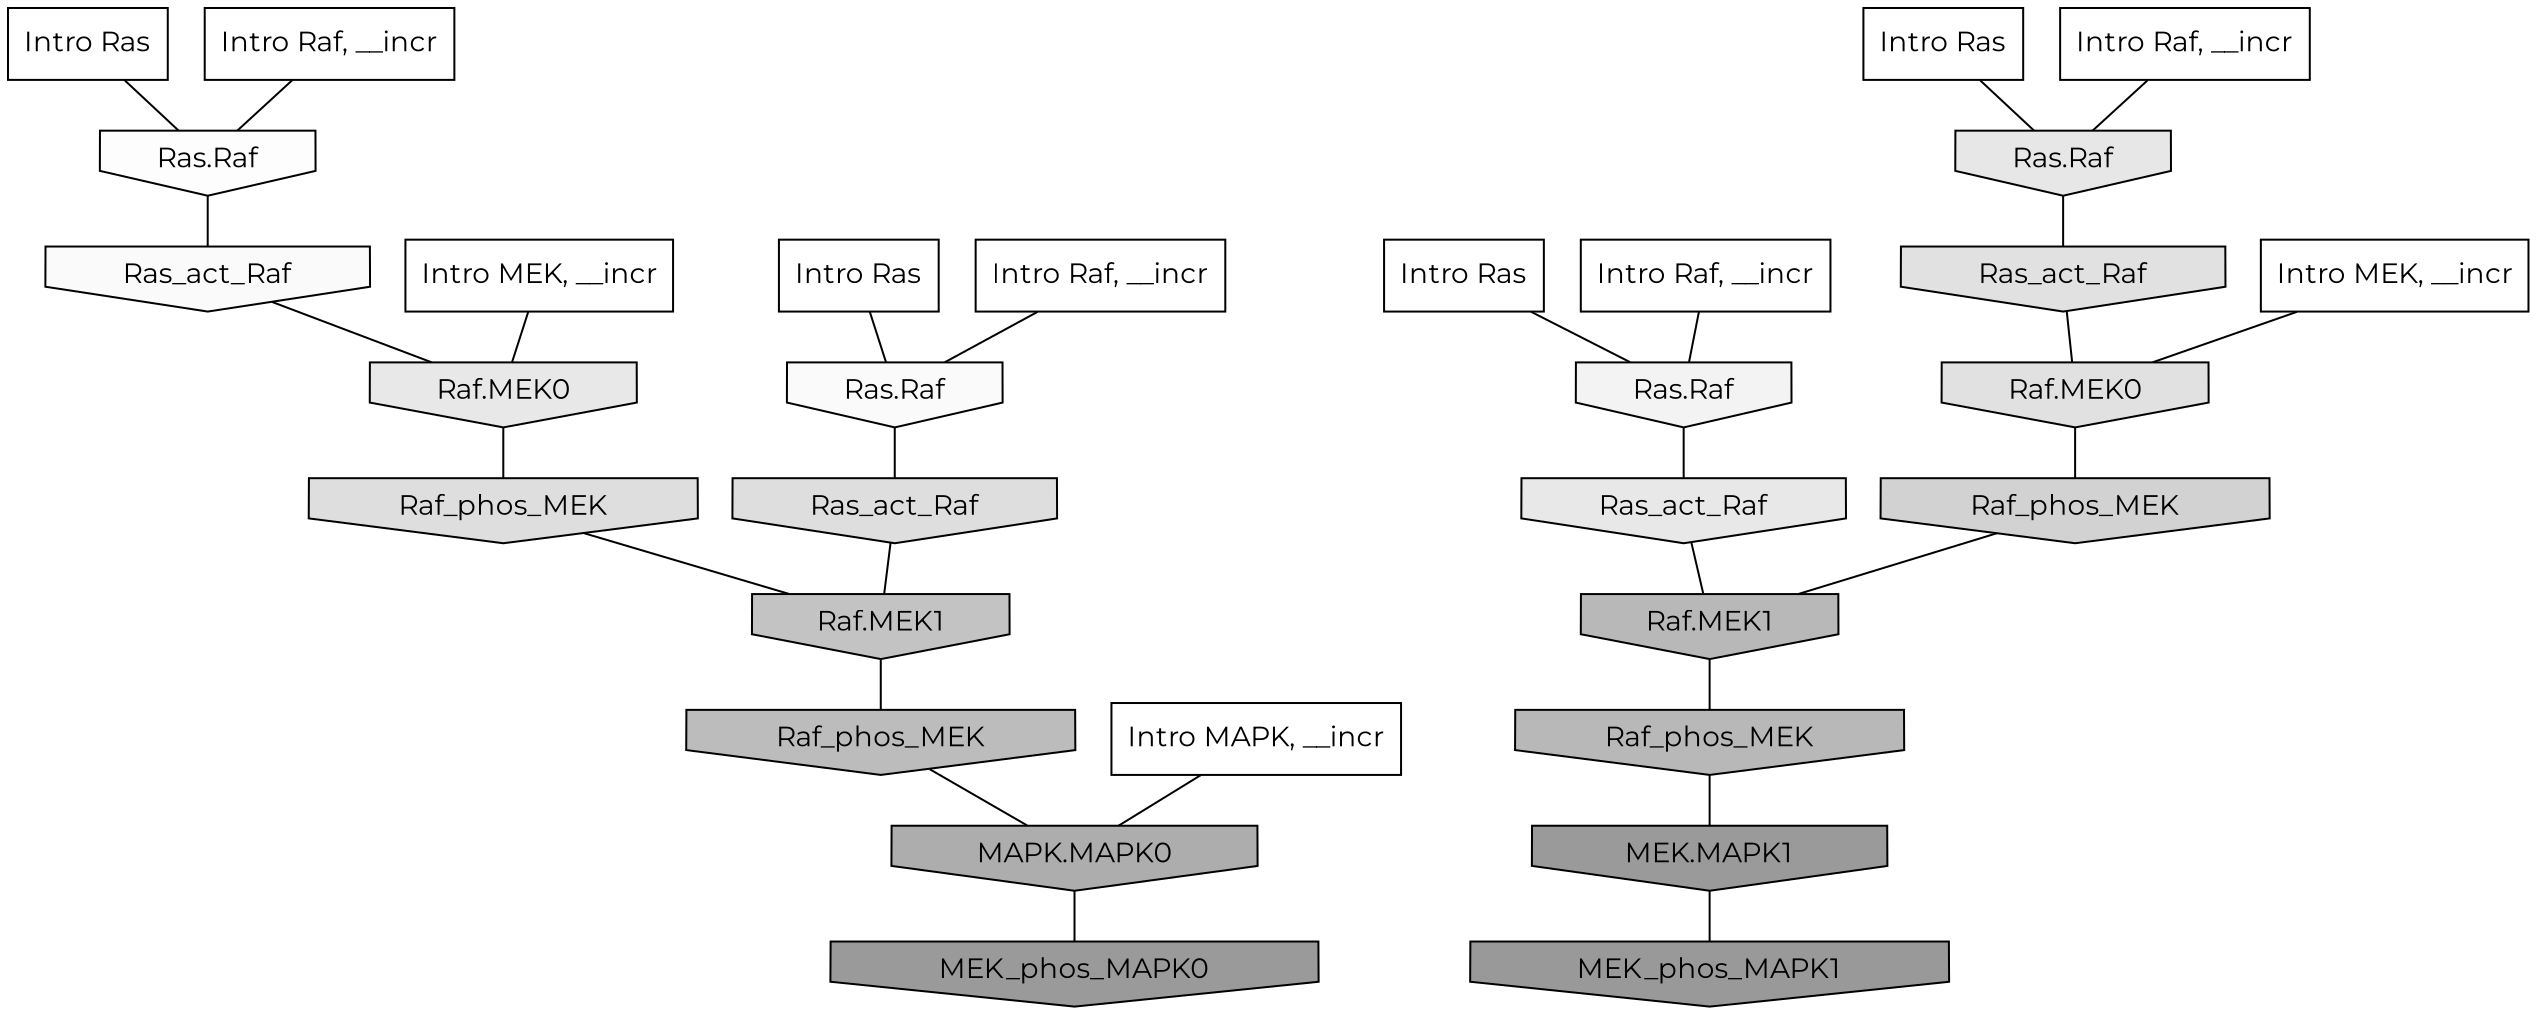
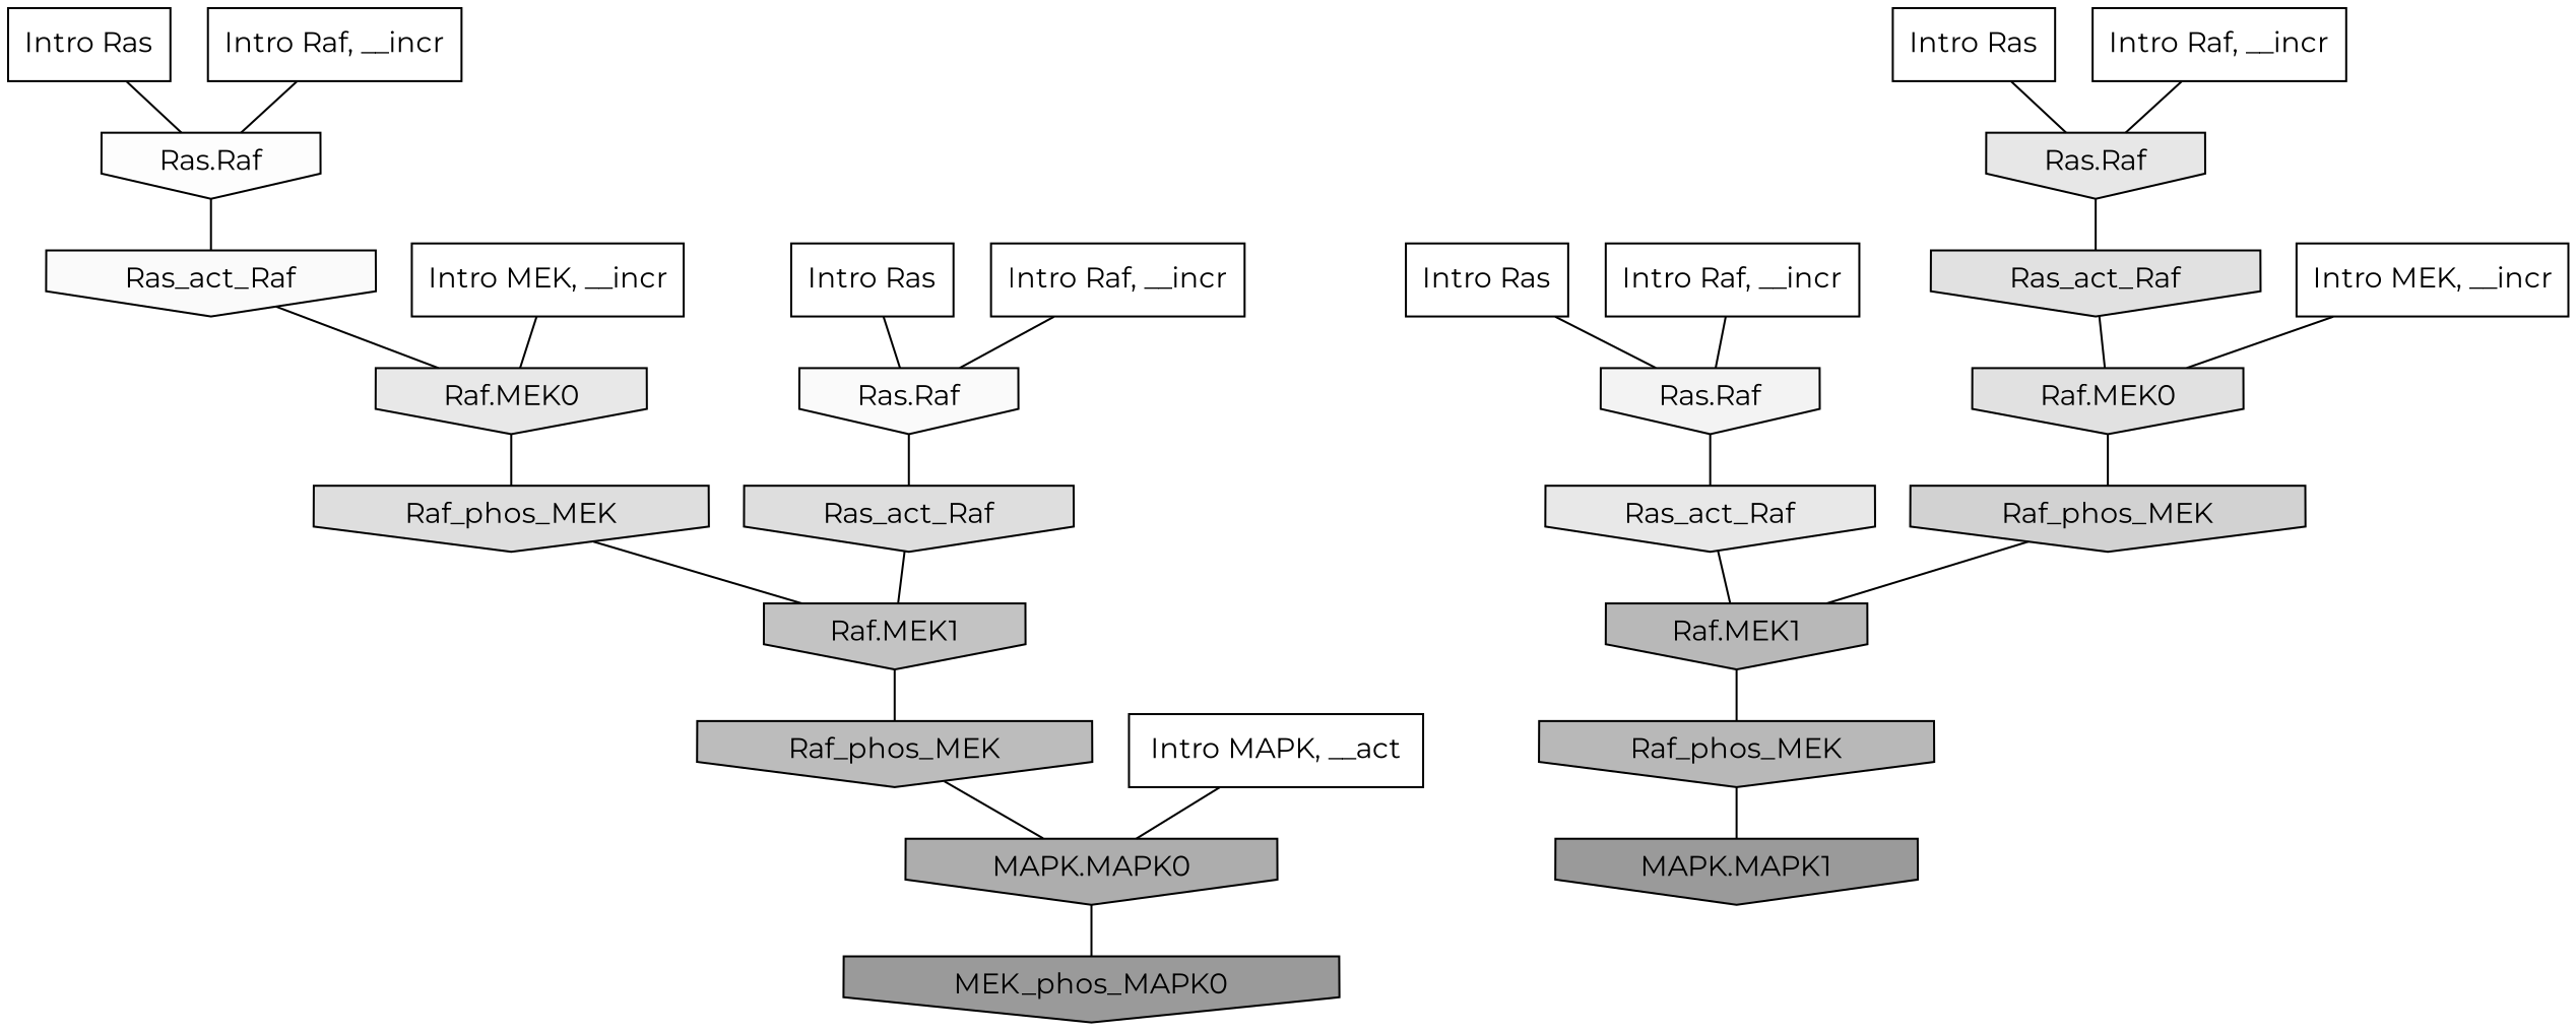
  digraph {
    fontname=Montserrat
    rankdir=TB
    ranksep=0.30
    node [fillcolor="0.000 0.000 1.000" fontname=Montserrat shape=invhouse style=filled]
    edge [color="0.000 0.000 0.000" dir=none fontname=Montserrat]
    n1 [label="Intro Ras" shape=rectangle]
    n2 [fillcolor="0.000 0.000 0.990" label="Ras.Raf"]
    n3 [fillcolor="0.000 0.000 0.978" label=Ras_act_Raf]
    n4 [label="Intro Ras" shape=rectangle]
    n5 [fillcolor="0.000 0.000 0.953" label="Ras.Raf"]
    n6 [fillcolor="0.000 0.000 0.910" label=Ras_act_Raf]
    n7 [label="Intro Ras" shape=rectangle]
    n8 [fillcolor="0.000 0.000 0.977" label="Ras.Raf"]
    n9 [fillcolor="0.000 0.000 0.870" label=Ras_act_Raf]
    n10 [label="Intro Ras" shape=rectangle]
    n11 [fillcolor="0.000 0.000 0.903" label="Ras.Raf"]
    n12 [fillcolor="0.000 0.000 0.880" label=Ras_act_Raf]
    n13 [label="Intro Raf, __incr" shape=rectangle]
    n14 [label="Intro Raf, __incr" shape=rectangle]
    n15 [label="Intro Raf, __incr" shape=rectangle]
    n16 [label="Intro Raf, __incr" shape=rectangle]
    n17 [label="Intro MEK, __incr" shape=rectangle]
    n18 [fillcolor="0.000 0.000 0.880" label="Raf.MEK0"]
    n19 [fillcolor="0.000 0.000 0.821" label=Raf_phos_MEK]
    n20 [label="Intro MEK, __incr" shape=rectangle]
    n21 [fillcolor="0.000 0.000 0.909" label="Raf.MEK0"]
    n22 [fillcolor="0.000 0.000 0.868" label=Raf_phos_MEK]
-   n23 [label="Intro MAPK, __incr" shape=rectangle]
+   n23 [label="Intro MAPK, __act" shape=rectangle]
    n24 [fillcolor="0.000 0.000 0.676" label="MAPK.MAPK0"]
    n25 [fillcolor="0.000 0.000 0.604" label=MEK_phos_MAPK0]
    n26 [fillcolor="0.000 0.000 0.764" label="Raf.MEK1"]
    n27 [fillcolor="0.000 0.000 0.721" label="Raf.MEK1"]
    n28 [fillcolor="0.000 0.000 0.721" label=Raf_phos_MEK]
    n29 [fillcolor="0.000 0.000 0.735" label=Raf_phos_MEK]
-   n30 [fillcolor="0.000 0.000 0.604" label="MEK.MAPK1"]
-   n31 [fillcolor="0.000 0.000 0.600" label=MEK_phos_MAPK1]
+   n30 [fillcolor="0.000 0.000 0.604" label="MAPK.MAPK1"]
    n1 -> n2
    n2 -> n3
    n3 -> n21
    n4 -> n5
    n5 -> n6
    n6 -> n27
    n7 -> n8
    n8 -> n9
    n9 -> n26
    n10 -> n11
    n11 -> n12
    n12 -> n18
    n13 -> n11
    n14 -> n8
    n15 -> n2
    n16 -> n5
    n17 -> n18
    n18 -> n19
    n19 -> n27
    n20 -> n21
    n21 -> n22
    n22 -> n26
    n23 -> n24
    n24 -> n25
    n26 -> n29
    n27 -> n28
    n28 -> n30
    n29 -> n24
-   n30 -> n31
  }
